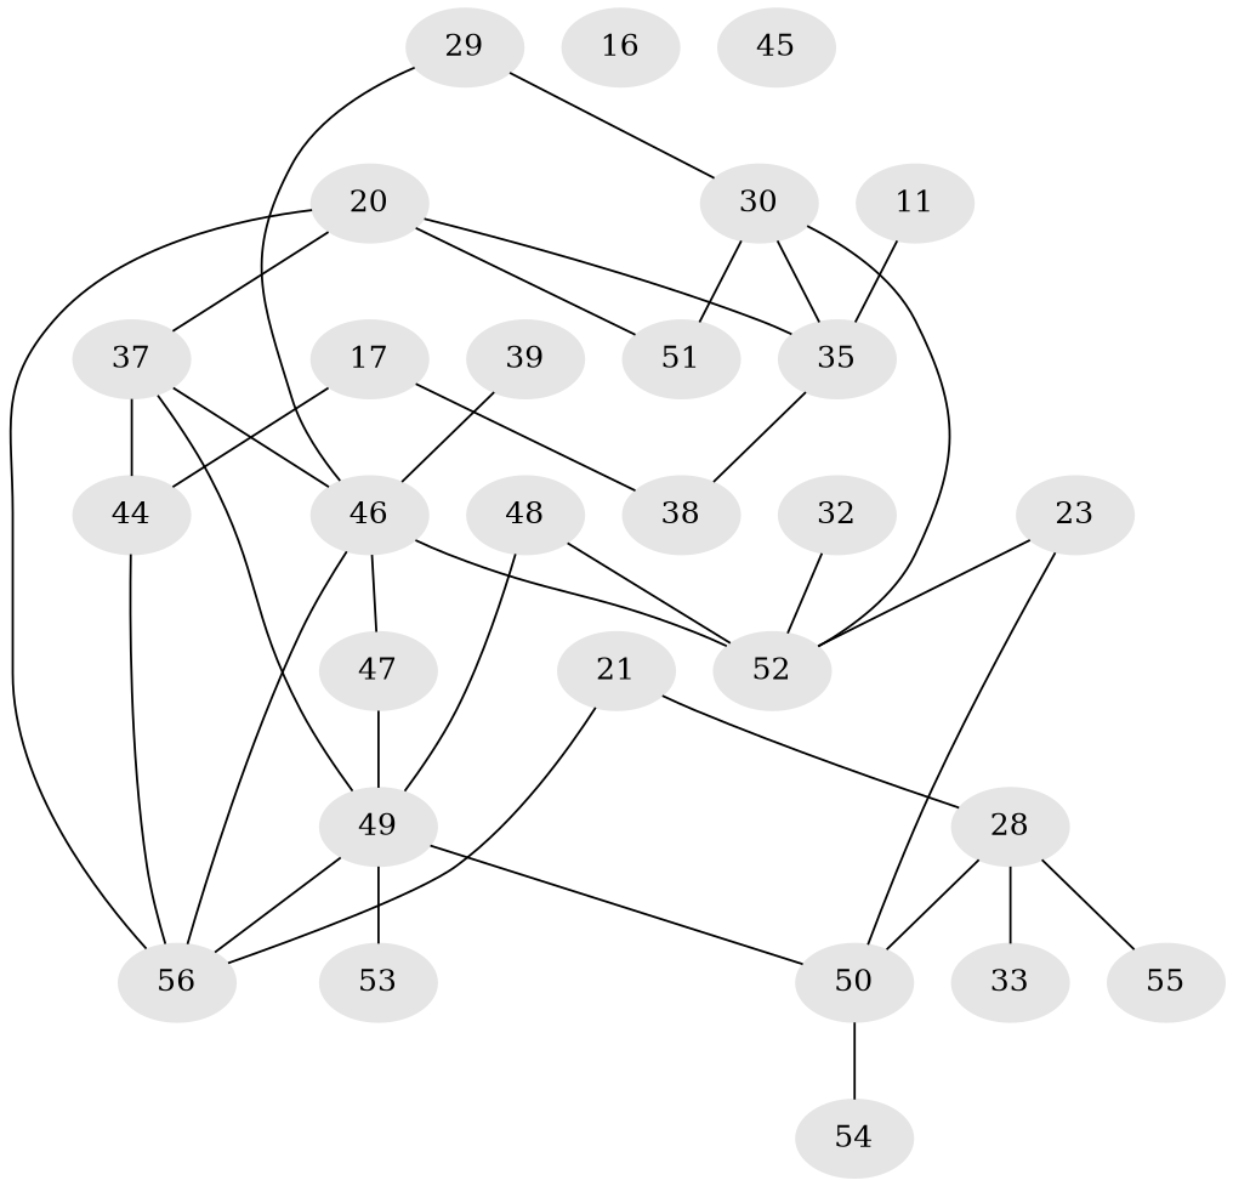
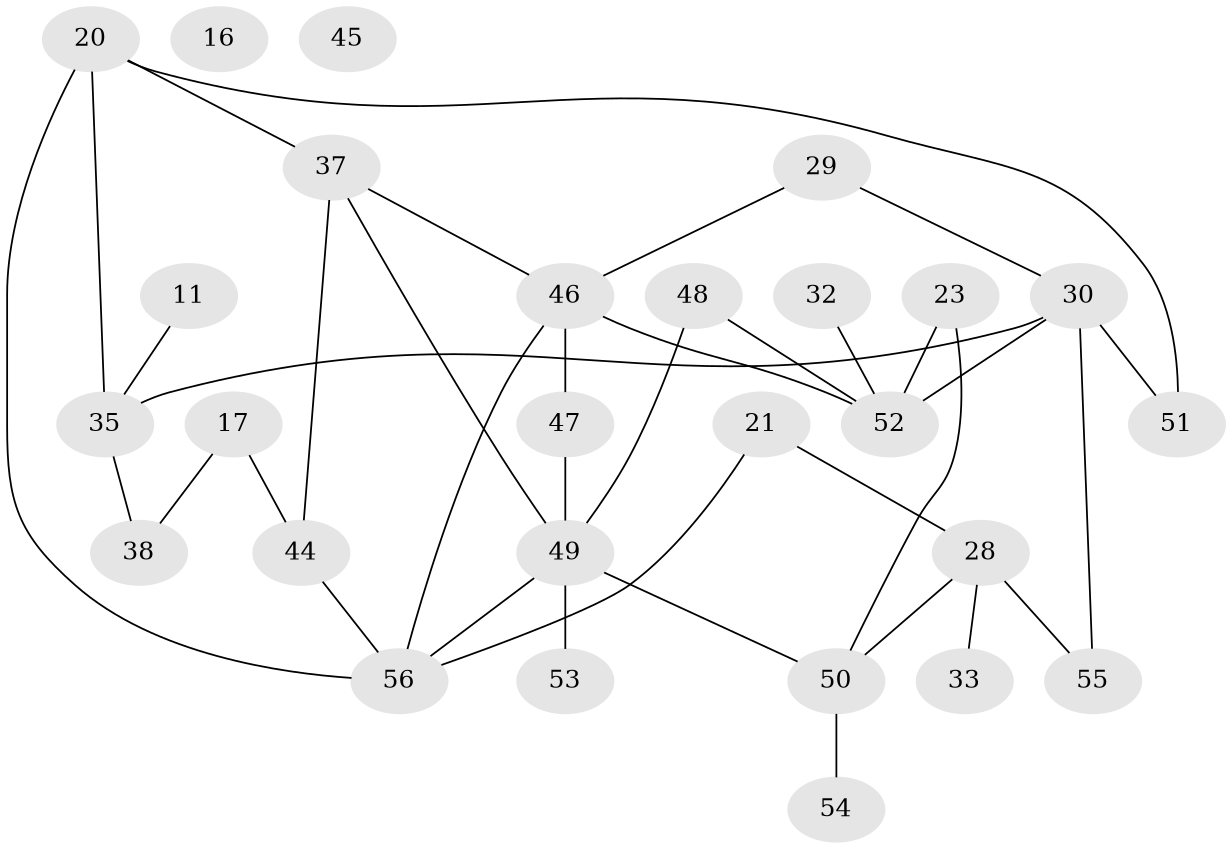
  graph {
    node [color=gray90 style=filled]
    44 [super="+3"]
    56 [super="+14+42"]
    35 [super="+31"]
    11
    16
    17 [super="+13"]
    38 [super="+4"]
    20 [super="+19"]
    37 [super="+25"]
    51
    46 [super="+8+22+36+41"]
    49 [super="+40"]
    21
    28
    50 [super="+7"]
    33
    55
    23
    52 [super="+34"]
    32
    54
    29 [super="+5"]
    30
    47 [super="+2+18"]
    53 [super="+1"]
-   39
    45
    48 [super="+43"]
    44 -- 56
    35 -- 38
    11 -- 35
    17 -- 44
    17 -- 38
    20 -- 56 [weight=3]
    20 -- 35
    20 -- 37 [weight=2]
    20 -- 51
    37 -- 44 [weight=2]
    37 -- 46
    37 -- 49
    46 -- 56 [weight=3]
    46 -- 52 [weight=2]
    46 -- 47
    49 -- 56 [weight=2]
    49 -- 50
    49 -- 53
    21 -- 56
    21 -- 28
    28 -- 50
    28 -- 33
    28 -- 55
    50 -- 54
    23 -- 50
    23 -- 52
    32 -- 52
    29 -- 46
    29 -- 30
    30 -- 35 [weight=2]
    30 -- 51
+   30 -- 55
    30 -- 52
    47 -- 49 [weight=2]
-   39 -- 46
    48 -- 49
    48 -- 52
  }
